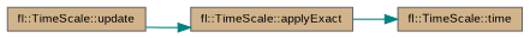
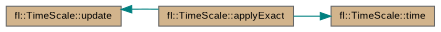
  digraph {
    fontname="Liberation Sans"
    rankdir=LR
    node [color=grey40 fillcolor=tan fontname="Liberation Sans" fontsize=10 shape=box style=filled]
    edge [color=teal fontname="Liberation Sans" fontsize=10 labelfontname=Helvetica labelfontsize=10 style=solid]
    n1 [color=gray40 fontcolor=black height=0.2 label="fl::TimeScale::update" width=0.4]
    n2 [height=0.2 label="fl::TimeScale::applyExact" width=0.4]
    n3 [height=0.2 label="fl::TimeScale::time" width=0.4]
-   n1 -> n2
+   n2 -> n1
    n2 -> n3
  }
